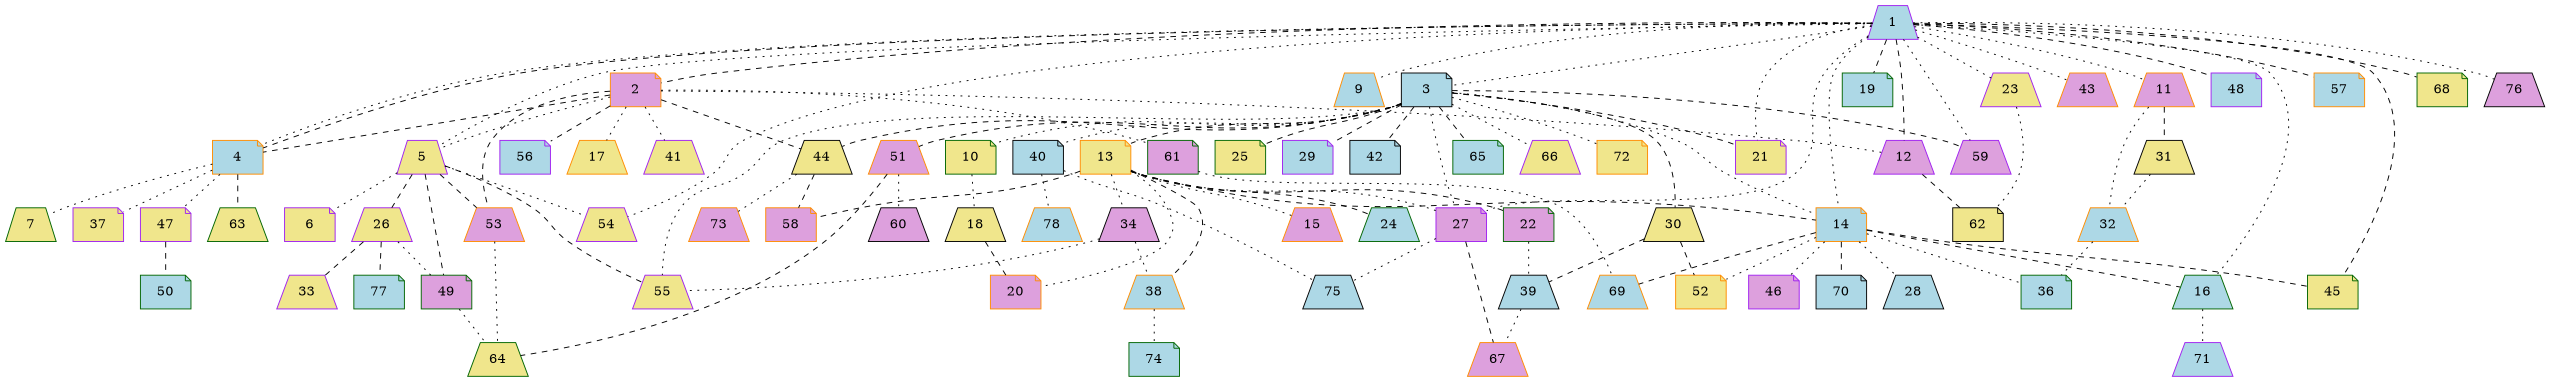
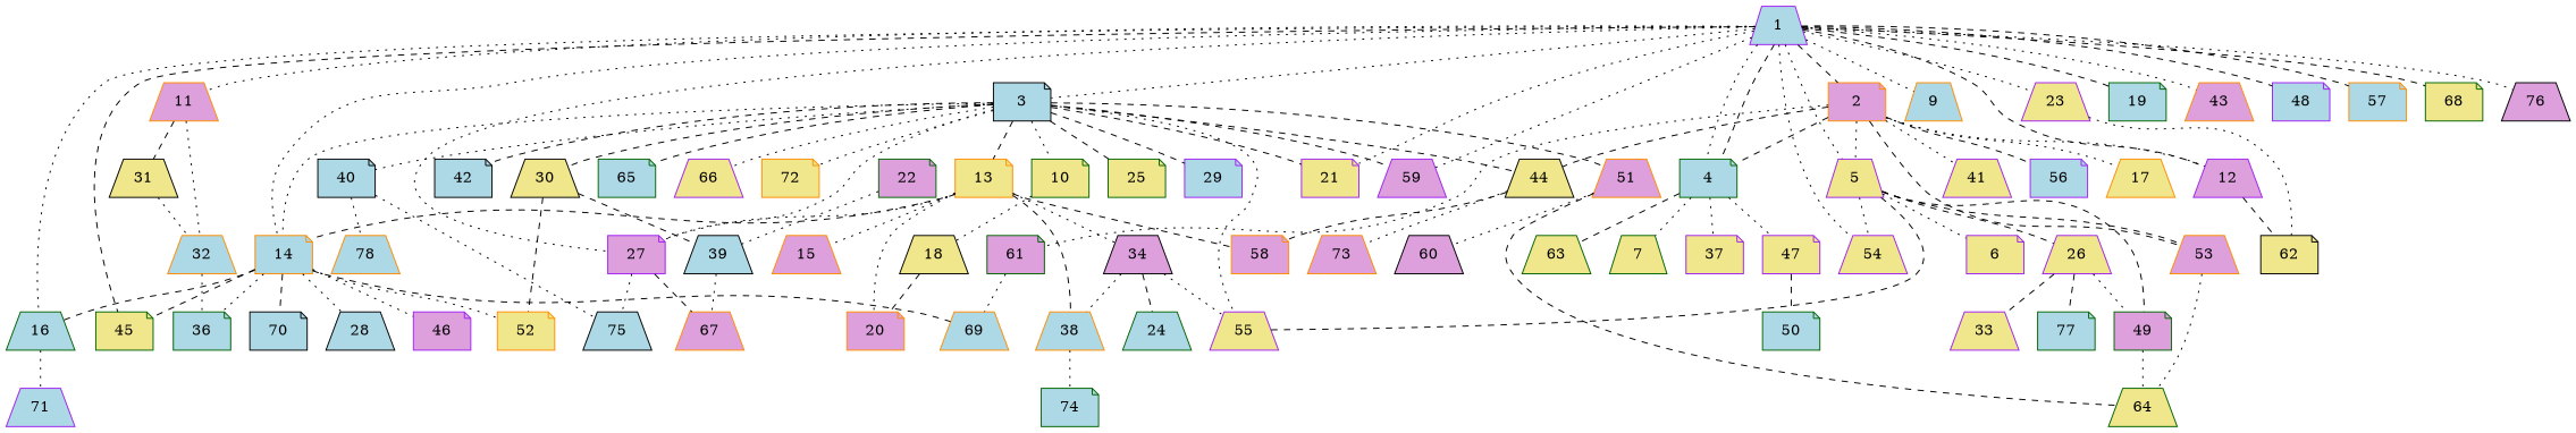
  graph {
    node [color=darkorange fillcolor=lightblue shape=trapezium style=filled]
    edge [style=dotted]
    2 [fillcolor=plum shape=note]
    1 [color=purple]
    3 [color=black shape=note]
-   4 [shape=note]
+   4 [color=darkgreen shape=note]
    5 [color=purple fillcolor=khaki]
    9
    11 [fillcolor=plum]
    12 [color=purple fillcolor=plum]
    14 [shape=note]
    16 [color=darkgreen]
    19 [color=darkgreen shape=note]
    21 [color=purple fillcolor=khaki shape=note]
    23 [color=purple fillcolor=khaki]
    27 [color=purple fillcolor=plum shape=note]
    43 [fillcolor=plum]
    45 [color=darkgreen fillcolor=khaki shape=note]
    48 [color=purple shape=note]
    54 [color=purple fillcolor=khaki]
    57 [shape=note]
    59 [color=purple fillcolor=plum]
    68 [color=darkgreen fillcolor=khaki shape=note]
    76 [color=black fillcolor=plum]
    17 [fillcolor=khaki]
    41 [color=purple fillcolor=khaki]
    44 [color=black fillcolor=khaki]
    53 [fillcolor=plum]
    56 [color=purple shape=note]
    61 [color=darkgreen fillcolor=plum shape=note]
    10 [color=darkgreen fillcolor=khaki shape=note]
    13 [fillcolor=khaki shape=note]
    25 [color=darkgreen fillcolor=khaki shape=note]
    29 [color=purple shape=note]
    30 [color=black fillcolor=khaki]
    40 [color=black shape=note]
    42 [color=black shape=note]
    51 [fillcolor=plum]
    55 [color=purple fillcolor=khaki]
    65 [color=darkgreen shape=note]
    66 [color=purple fillcolor=khaki]
    72 [fillcolor=khaki shape=note]
    7 [color=darkgreen fillcolor=khaki]
    37 [color=purple fillcolor=khaki shape=note]
    47 [color=purple fillcolor=khaki shape=note]
    63 [color=darkgreen fillcolor=khaki]
    6 [color=purple fillcolor=khaki shape=note]
    26 [color=purple fillcolor=khaki]
    49 [color=darkgreen fillcolor=plum shape=note]
    31 [color=black fillcolor=khaki]
    32
    62 [color=black fillcolor=khaki shape=note]
    28 [color=black]
    36 [color=darkgreen shape=note]
    46 [color=purple fillcolor=plum shape=note]
    52 [fillcolor=khaki shape=note]
    69
    70 [color=black shape=note]
    71 [color=purple]
    67 [fillcolor=plum]
    75 [color=black]
    58 [fillcolor=plum shape=note]
    73 [fillcolor=plum]
    64 [color=darkgreen fillcolor=khaki]
    18 [color=black fillcolor=khaki]
    15 [fillcolor=plum]
    20 [fillcolor=plum shape=note]
    22 [color=darkgreen fillcolor=plum shape=note]
    24 [color=darkgreen]
    34 [color=black fillcolor=plum]
    38
    39 [color=black]
    78
    60 [color=black fillcolor=plum]
    50 [color=darkgreen shape=note]
    33 [color=purple fillcolor=khaki]
    77 [color=darkgreen shape=note]
    74 [color=darkgreen shape=note]
    2 -- 4 [style=dashed]
    2 -- 5
    2 -- 12
    2 -- 17
    2 -- 41
    2 -- 44 [style=dashed]
    2 -- 53 [style=dashed]
    2 -- 56 [style=dashed]
    2 -- 61
    1 -- 2 [style=dashed]
    1 -- 3
    1 -- 4
    1 -- 4 [style=dashed]
    1 -- 5
    1 -- 9
    1 -- 11
    1 -- 12 [style=dashed]
    1 -- 14
    1 -- 16
    1 -- 19 [style=dashed]
    1 -- 21
    1 -- 23
    1 -- 27
    1 -- 43
    1 -- 45 [style=dashed]
    1 -- 48 [style=dashed]
    1 -- 54
    1 -- 57 [style=dashed]
    1 -- 59
    1 -- 68 [style=dashed]
    1 -- 76
    3 -- 14
    3 -- 21 [style=dashed]
    3 -- 27
    3 -- 59 [style=dashed]
    3 -- 44 [style=dashed]
    3 -- 10
    3 -- 13 [style=dashed]
    3 -- 25 [style=dashed]
    3 -- 29 [style=dashed]
    3 -- 30 [style=dashed]
    3 -- 40
    3 -- 42 [style=dashed]
    3 -- 51 [style=dashed]
    3 -- 55
    3 -- 65 [style=dashed]
    3 -- 66
    3 -- 72
    4 -- 7
    4 -- 37
    4 -- 47
    4 -- 63 [style=dashed]
    5 -- 54
    5 -- 53 [style=dashed]
    5 -- 55 [style=dashed]
    5 -- 6
    5 -- 26 [style=dashed]
    5 -- 49 [style=dashed]
    11 -- 31 [style=dashed]
    11 -- 32
    12 -- 62 [style=dashed]
    14 -- 16 [style=dashed]
    14 -- 45 [style=dashed]
    14 -- 28
    14 -- 36
    14 -- 46
    14 -- 52
    14 -- 69 [style=dashed]
    14 -- 70 [style=dashed]
    16 -- 71
    23 -- 62
    27 -- 67 [style=dashed]
    27 -- 75
    44 -- 58 [style=dashed]
    44 -- 73
    53 -- 64
    61 -- 69
    10 -- 18
    13 -- 14 [style=dashed]
    13 -- 27
    13 -- 58 [style=dashed]
    13 -- 15
    13 -- 20
-   13 -- 22 [style=dashed]
-   13 -- 24 [style=dashed]
+   34 -- 24 [style=dashed]
    13 -- 34
    13 -- 38 [style=dashed]
    30 -- 52 [style=dashed]
    30 -- 39 [style=dashed]
    40 -- 75
    40 -- 78
    51 -- 64 [style=dashed]
    51 -- 60
    47 -- 50 [style=dashed]
    26 -- 49
    26 -- 33 [style=dashed]
    26 -- 77 [style=dashed]
    49 -- 64
    31 -- 32
    32 -- 36
    18 -- 20 [style=dashed]
    22 -- 39
    34 -- 55
    34 -- 38
    38 -- 74
    39 -- 67
  }
